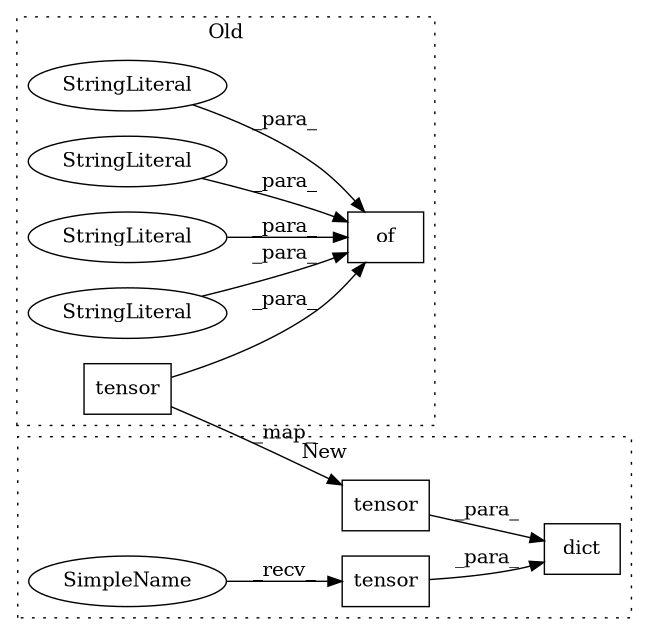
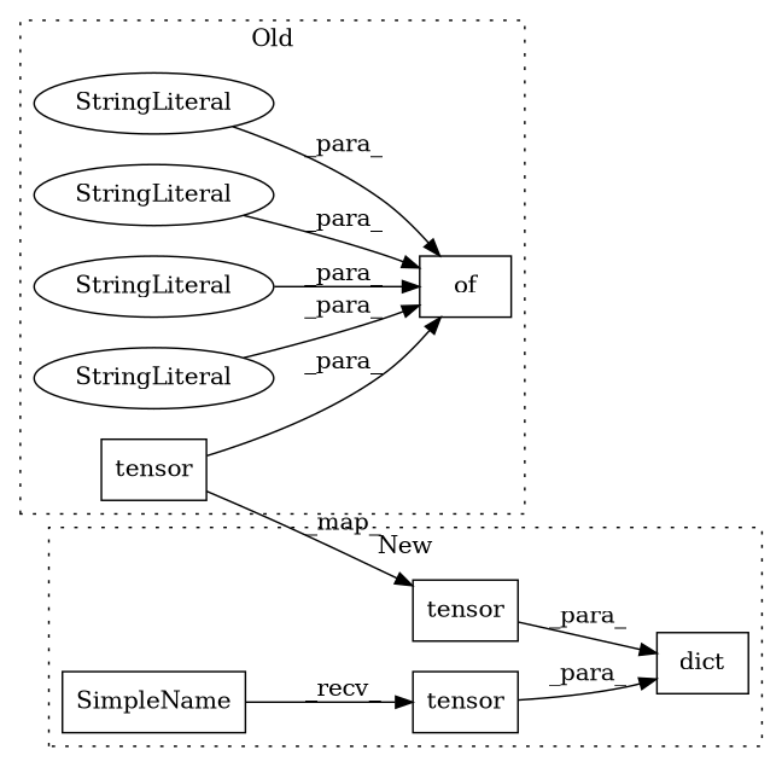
  digraph {
    rankdir=LR
    node [a=32 l=5 shape=box]
    n1 [l="3,1" label=of s="14451,14571"]
    n2 [a=45 l=15 label=StringLiteral s=14542 shape=ellipse]
    n3 [a=45 label=StringLiteral s=14471 shape=ellipse]
    n4 [a=45 l=15 label=StringLiteral s=14488 shape=ellipse]
    n5 [a=45 label=StringLiteral s=14454 shape=ellipse]
    n6 [l="7,1" label=tensor s="14510,14540"]
    n7 [l="7,1" label=tensor s="14488,14508"]
    n8 [l="5,1" label=dict s="14417,14509"]
    n9 [l="7,1" label=tensor s="14450,14480"]
-   n10 [a=42 label=SimpleName s=14482 shape=ellipse]
+   n10 [a=42 label=SimpleName s=14482]
    subgraph cluster_1 {
      label=Old
      style=dotted
      n1
      n2
      n3
      n4
      n5
      n6
    }
    subgraph cluster_2 {
      label=New
      style=dotted
      n7
      n8
      n9
      n10
    }
    n2 -> n1 [label=_para_]
    n3 -> n1 [label=_para_]
    n4 -> n1 [label=_para_]
    n5 -> n1 [label=_para_]
    n6 -> n1 [label=_para_]
    n6 -> n9 [label=_map_]
    n7 -> n8 [label=_para_]
    n9 -> n8 [label=_para_]
    n10 -> n7 [label=_recv_]
  }
